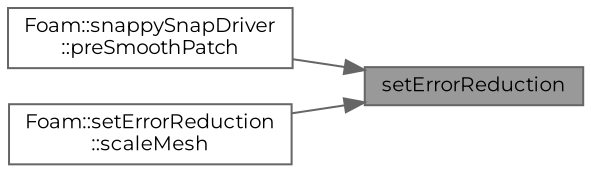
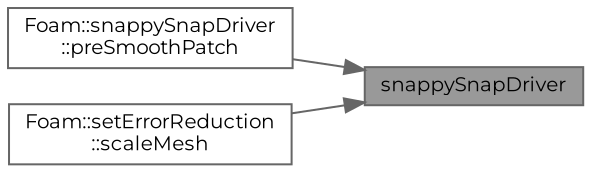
  digraph {
    fontname=Montserrat
    rankdir=RL
    node [color=grey40 fillcolor=white fontname=Montserrat fontsize=10 shape=box style=filled]
    edge [color=gray40 dir=back fontname=Montserrat fontsize=10 labelfontname=Helvetica labelfontsize=10 style=solid]
-   n1 [color=gray40 fillcolor=grey60 fontcolor=black height=0.2 label=setErrorReduction width=0.4]
+   n1 [color=gray40 fillcolor=grey60 fontcolor=black height=0.2 label=snappySnapDriver width=0.4]
    n2 [height=0.2 label="Foam::snappySnapDriver\l::preSmoothPatch" width=0.4]
    n3 [height=0.2 label="Foam::setErrorReduction\l::scaleMesh" width=0.4]
    n1 -> n2
    n1 -> n3
  }
